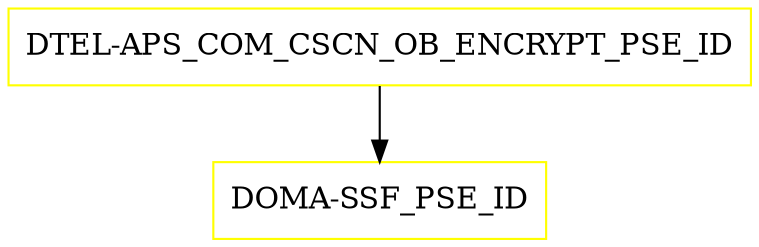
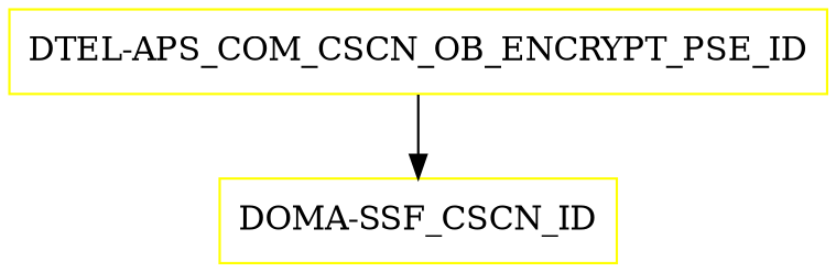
  digraph {
    node [color=yellow shape=box]
    "DTEL-APS_COM_CSCN_OB_ENCRYPT_PSE_ID"
-   "DOMA-SSF_PSE_ID"
+   "DOMA-SSF_PSE_ID" [label="DOMA-SSF_CSCN_ID"]
    "DTEL-APS_COM_CSCN_OB_ENCRYPT_PSE_ID" -> "DOMA-SSF_PSE_ID"
  }
